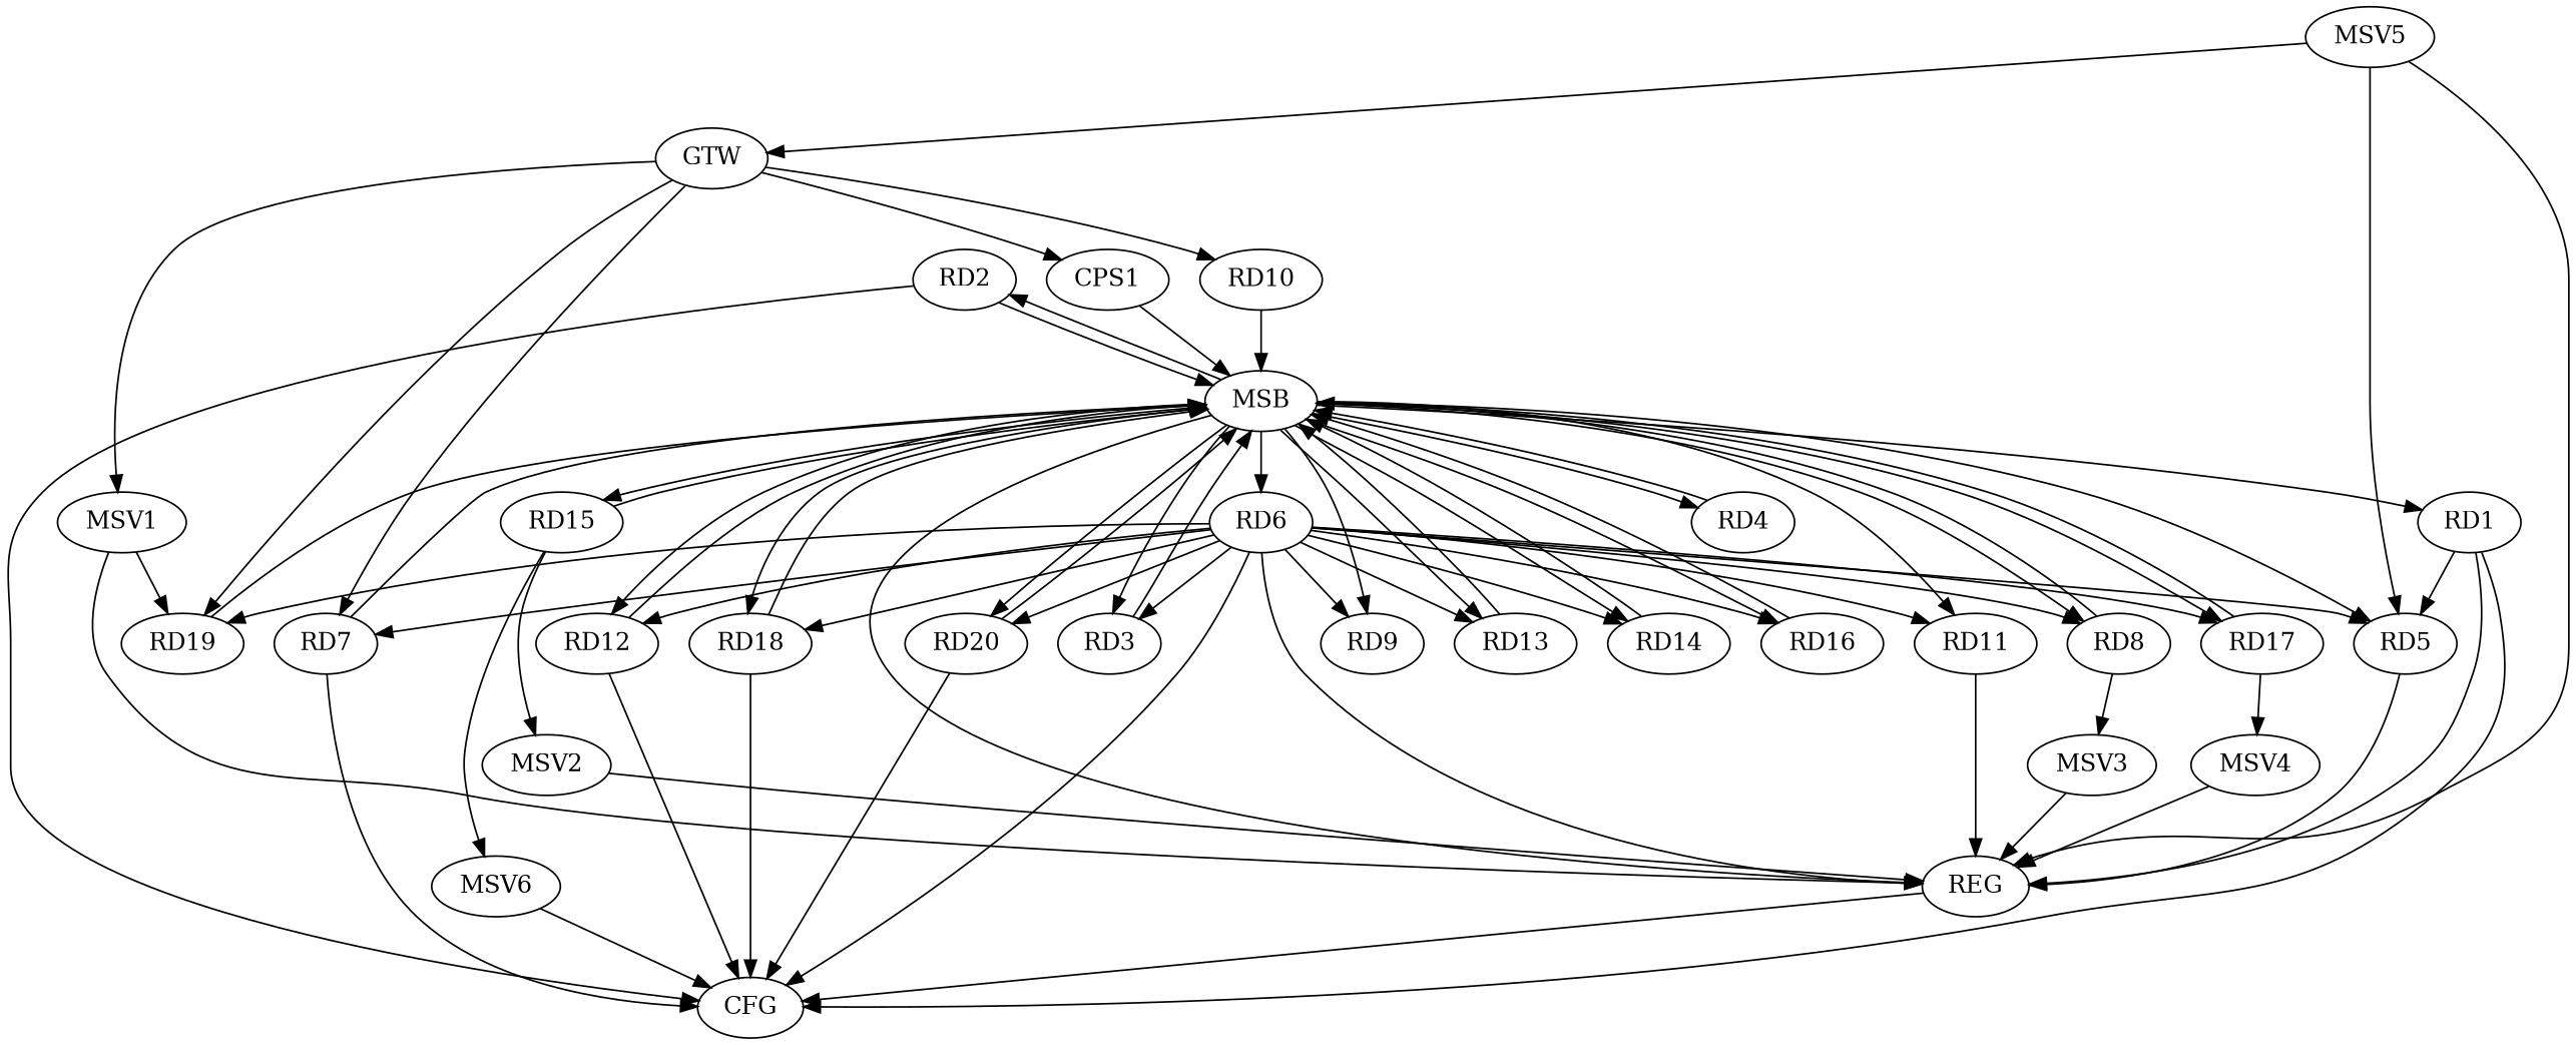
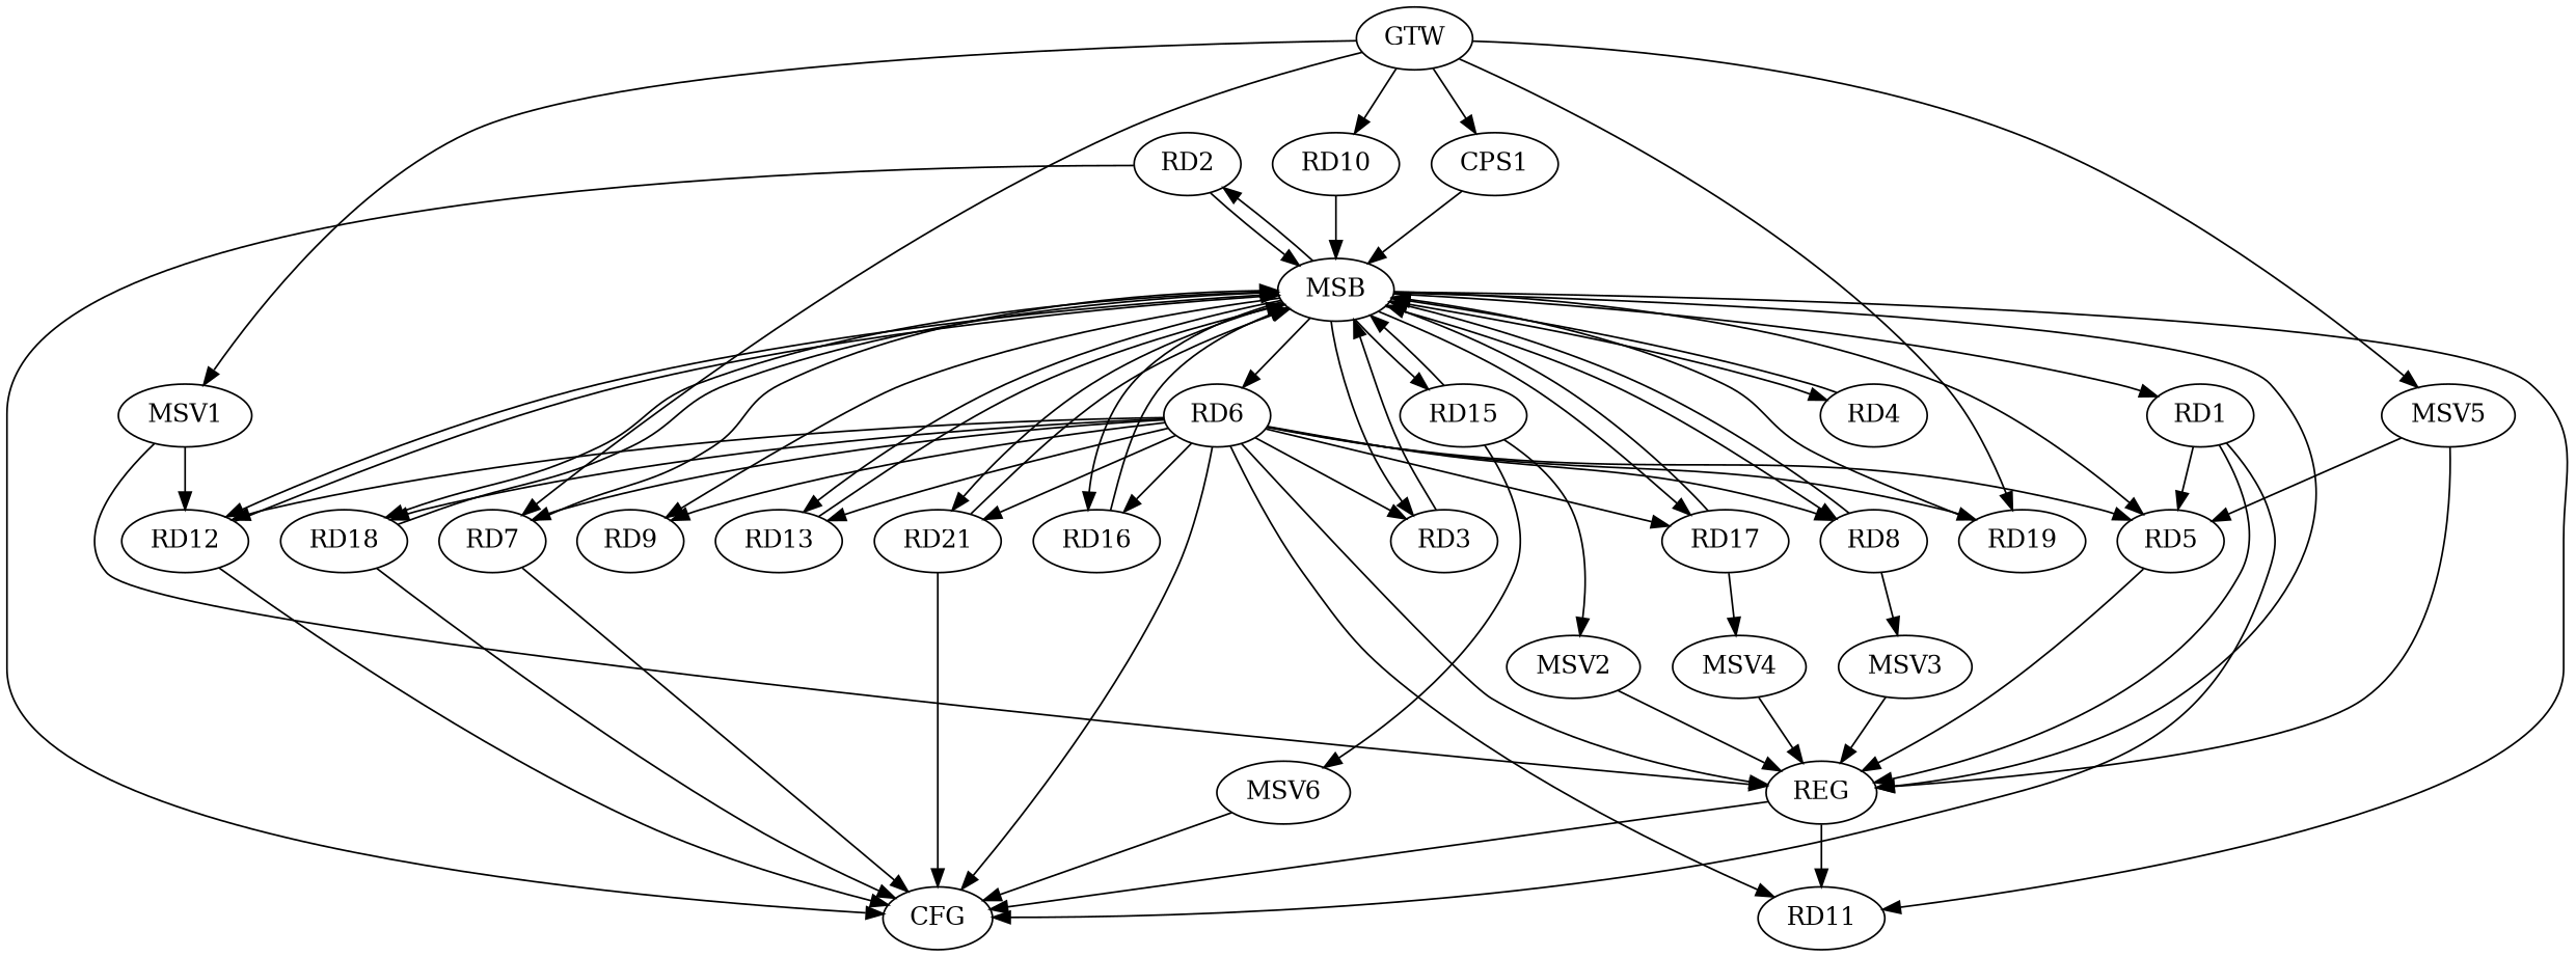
  strict digraph {
    n1 [label=RD1]
    n2 [label=RD5]
    n3 [label=REG]
    n4 [label=CFG]
    n5 [label=RD2]
    n6 [label=MSB]
    n7 [label=RD3]
    n8 [label=RD4]
    n9 [label=RD6]
    n10 [label=RD8]
    n11 [label=RD9]
    n12 [label=RD11]
    n13 [label=RD12]
    n14 [label=RD13]
-   n15 [label=RD14]
    n16 [label=RD16]
    n17 [label=RD17]
    n18 [label=RD18]
-   n19 [label=RD20]
+   n19 [label=RD21]
    n20 [label=RD15]
    n21 [label=RD7]
    n22 [label=RD19]
    n23 [label=MSV3]
    n24 [label=MSV4]
    n25 [label=RD10]
    n26 [label=MSV2]
    n27 [label=MSV6]
    n28 [label=CPS1]
    n29 [label=GTW]
    n30 [label=MSV1]
    n31 [label=MSV5]
    n1 -> n2
    n1 -> n3
    n1 -> n4
    n2 -> n3
    n3 -> n4
    n5 -> n4
    n5 -> n6
    n6 -> n1
    n6 -> n2
    n6 -> n3
    n6 -> n5
    n6 -> n7
    n6 -> n8
    n6 -> n9
    n6 -> n10
    n6 -> n11
    n6 -> n12
    n6 -> n13
    n6 -> n14
-   n6 -> n15
    n6 -> n16
    n6 -> n17
    n6 -> n18
    n6 -> n19
    n6 -> n20
    n7 -> n6
    n8 -> n6
    n9 -> n2
    n9 -> n3
    n9 -> n4
    n9 -> n7
    n9 -> n10
    n9 -> n11
    n9 -> n12
    n9 -> n13
    n9 -> n14
-   n9 -> n15
    n9 -> n16
    n9 -> n17
    n9 -> n18
    n9 -> n19
    n9 -> n21
    n9 -> n22
    n10 -> n6
    n10 -> n23
-   n12 -> n3
+   n3 -> n12
    n13 -> n4
    n13 -> n6
    n14 -> n6
-   n15 -> n6
    n16 -> n6
    n17 -> n6
    n17 -> n24
    n18 -> n4
    n18 -> n6
    n19 -> n4
    n19 -> n6
    n20 -> n6
    n20 -> n26
    n20 -> n27
    n21 -> n4
    n21 -> n6
    n22 -> n6
    n23 -> n3
    n24 -> n3
    n25 -> n6
    n26 -> n3
    n27 -> n4
    n28 -> n6
    n29 -> n21
    n29 -> n22
    n29 -> n25
    n29 -> n28
    n29 -> n30
-   n31 -> n29
+   n29 -> n31
    n30 -> n3
-   n30 -> n22
+   n30 -> n13
    n31 -> n2
    n31 -> n3
  }
